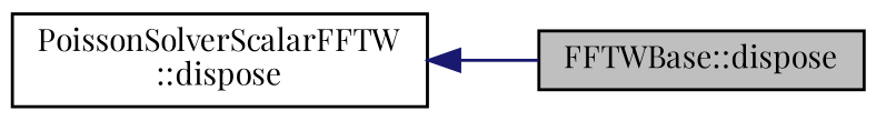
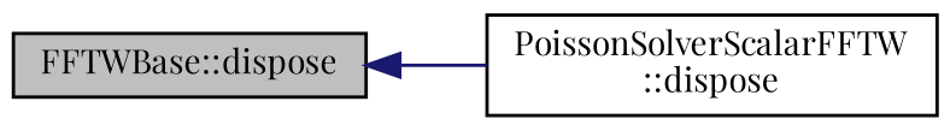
  digraph {
    rankdir=LR
    fontname="Playfair Display"
    node [color=black fontname="Playfair Display" fontsize=10 shape=record style=filled]
    n1 [fillcolor=grey75 fontcolor=black height=0.2 label="FFTWBase::dispose" width=0.4]
    n2 [fillcolor=white height=0.2 label="PoissonSolverScalarFFTW\l::dispose" width=0.4]
-   n2 -> n1 [color=midnightblue dir=back fontname="Playfair Display" fontsize=10 labelfontname=Helvetica labelfontsize=10 style=solid]
+   n1 -> n2 [color=midnightblue dir=back fontname="Playfair Display" fontsize=10 labelfontname=Helvetica labelfontsize=10 style=solid]
  }
